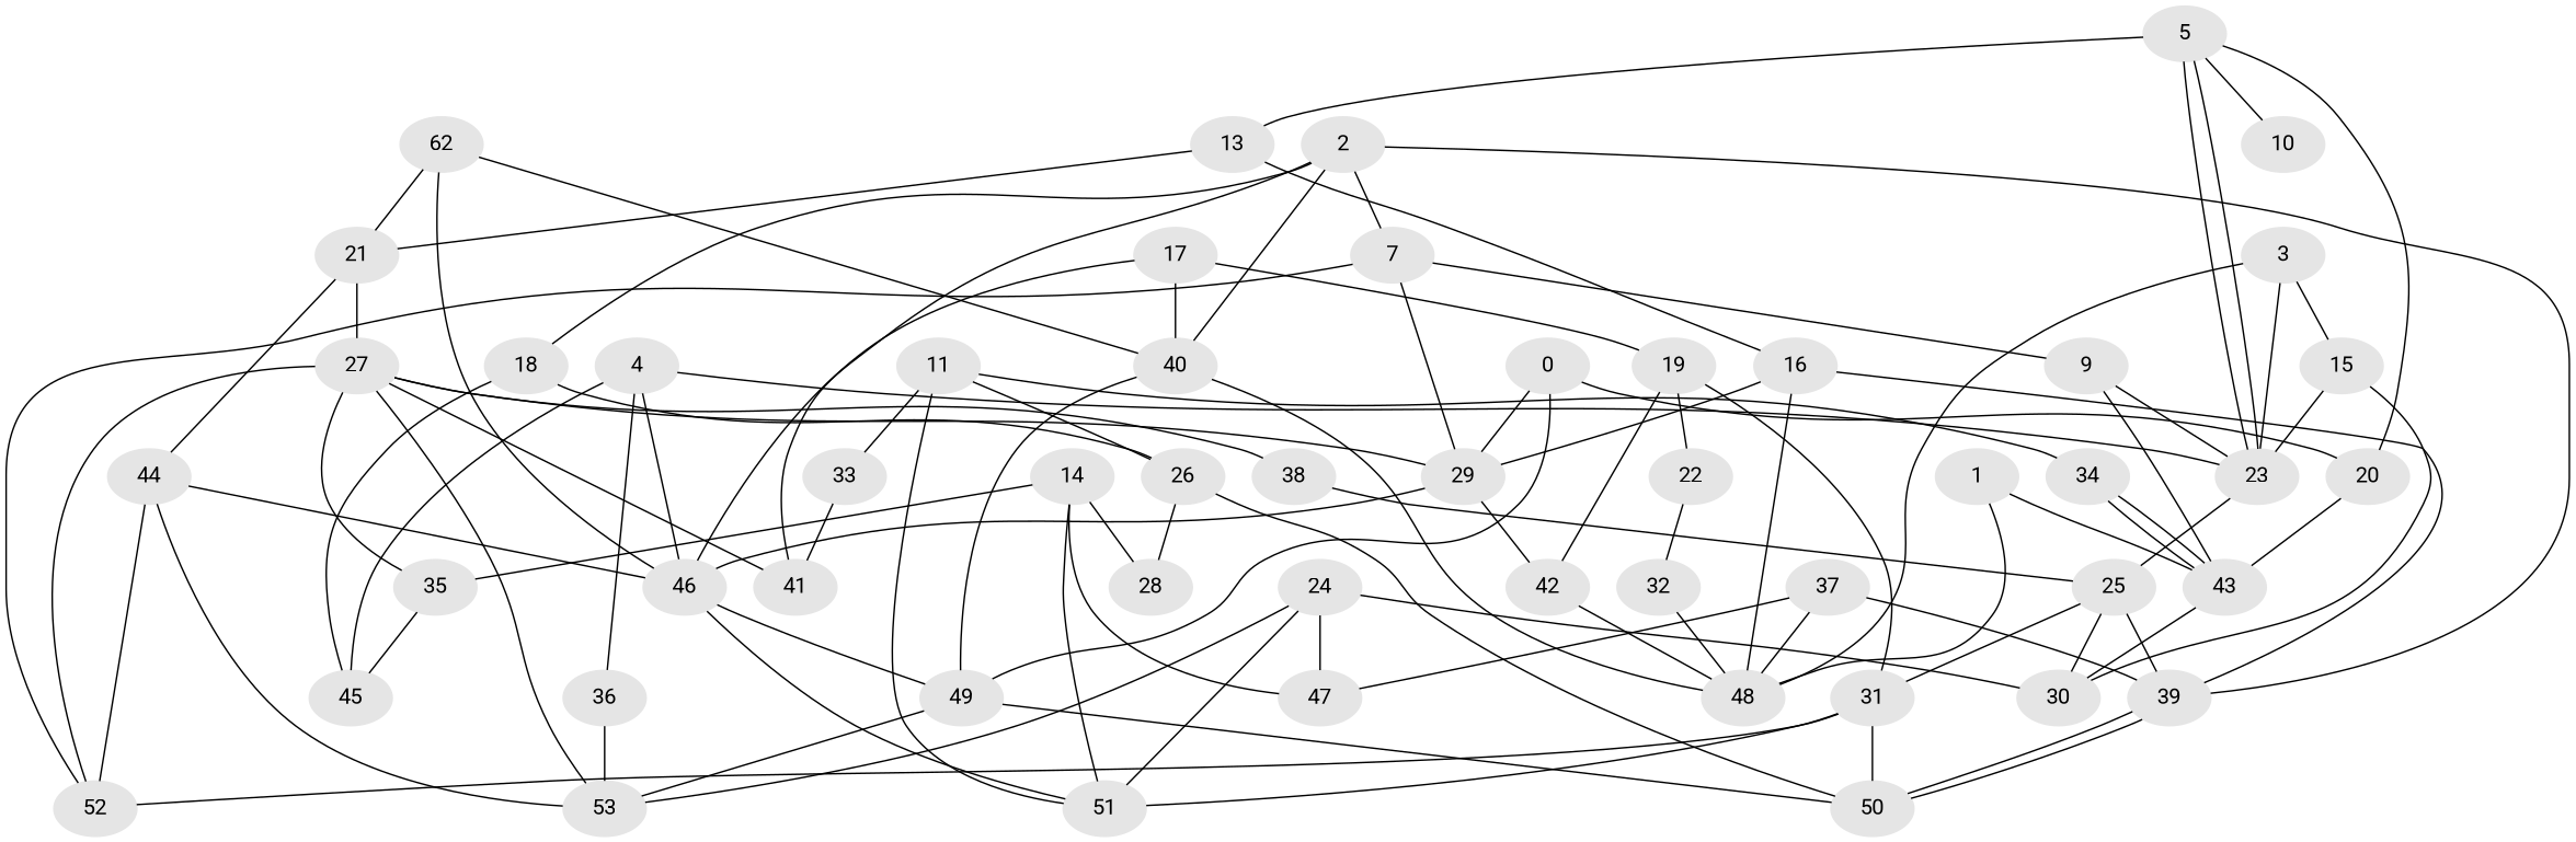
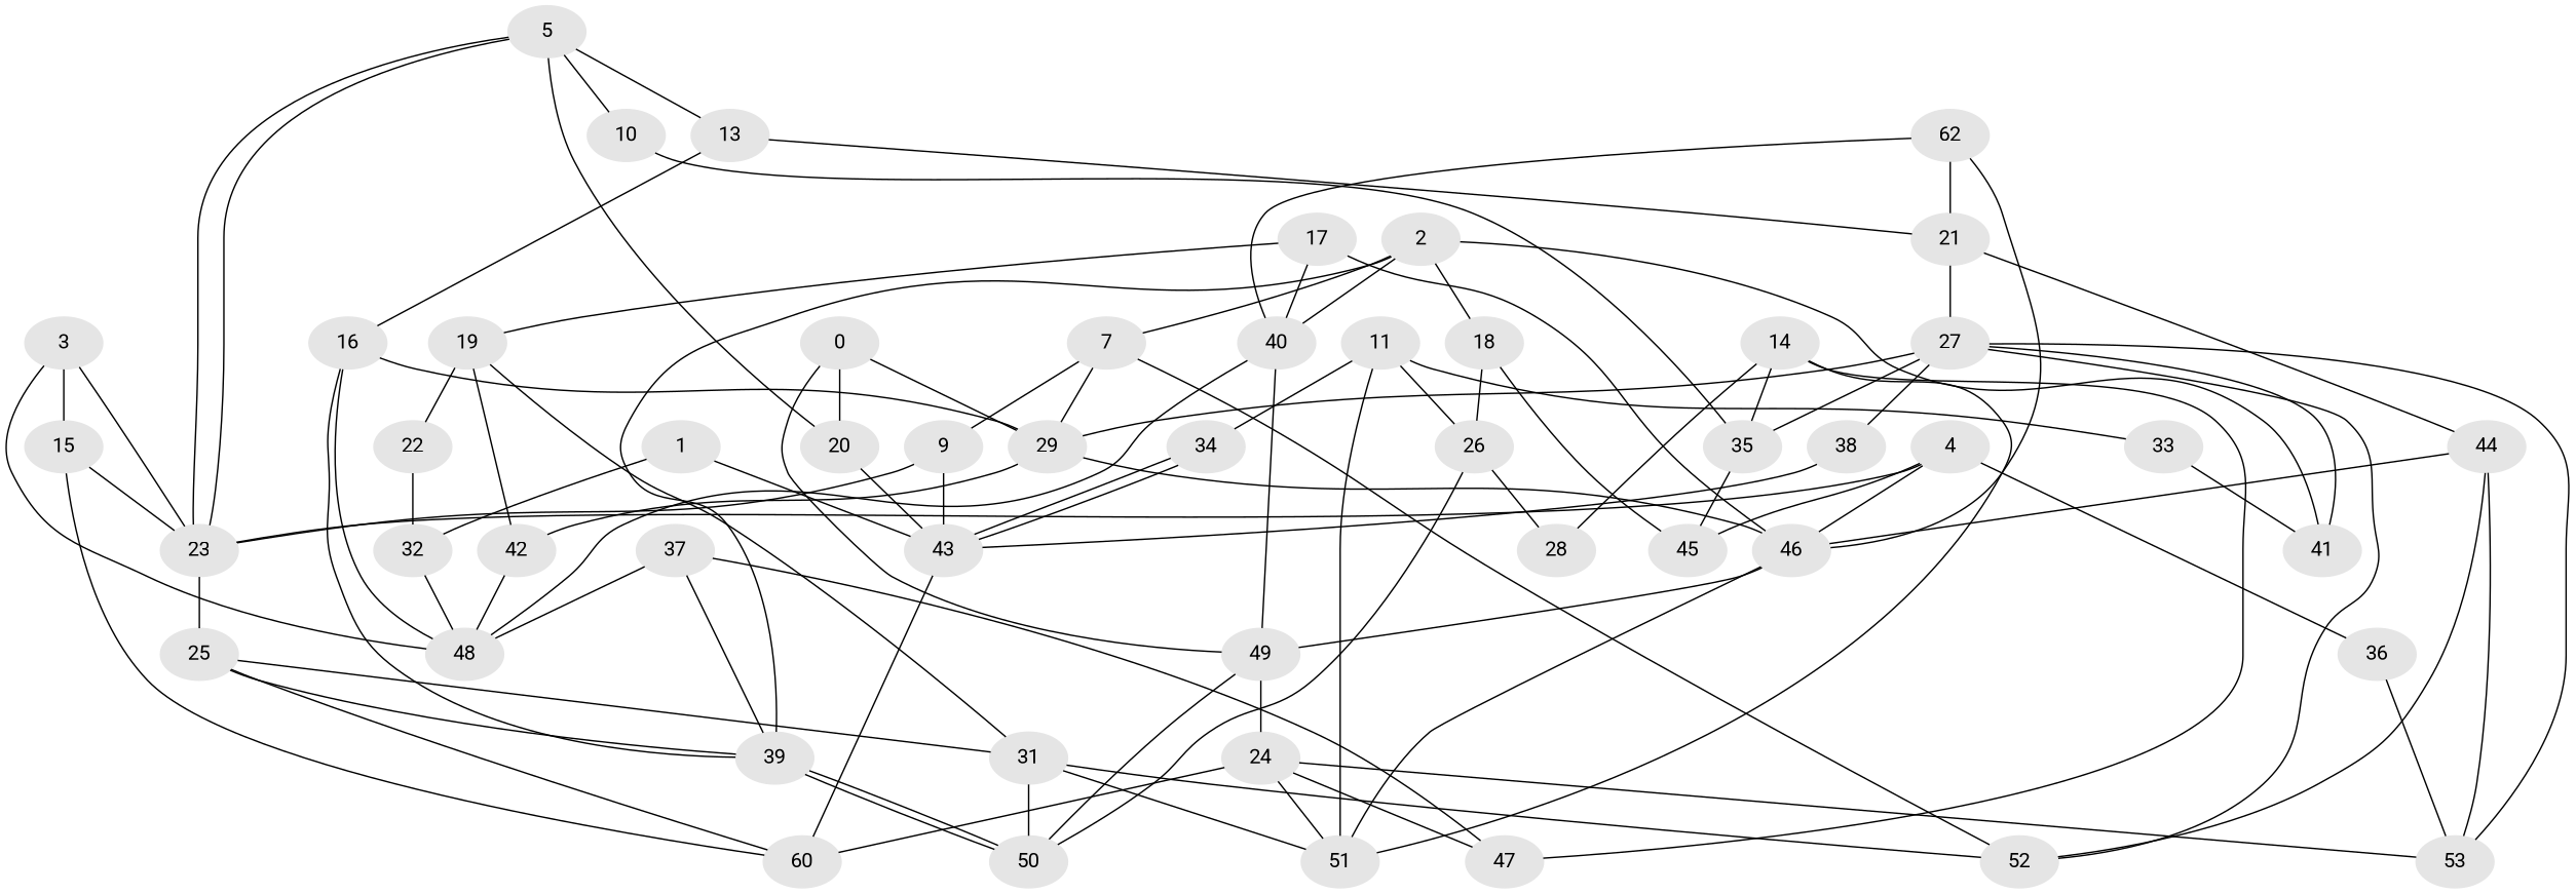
  graph {
    fontname=Roboto
    node [color=gray90 fontname=Roboto style=filled]
    edge [fontname=Roboto]
    1
    32
    43
    48
-   30
+   30 [label=60]
    2
    7
    18
    39
    40
    41
    9
    29
    52
    45
    26
    50
    49
    3
    15
    23
    25
    4
    36
    46
    53
    51
    5
    10
    13
    20
    35
    21
    16
    34
    42
    n37 [label=0]
    11
    33
    28
    n41 [label=62]
    27
    44
    14
    47
    17
    19
    22
    31
    38
    24
    37
-   1 -- 48
+   1 -- 32
    1 -- 43
    32 -- 48
    43 -- 30
    2 -- 7
    2 -- 18
    2 -- 39
    2 -- 40
    2 -- 41
    7 -- 9
    7 -- 29
    7 -- 52
    18 -- 45
    18 -- 26
    39 -- 50
    39 -- 50
    40 -- 48
    40 -- 49
    9 -- 43
    9 -- 23
    29 -- 46
    29 -- 42
    26 -- 50
    26 -- 28
    49 -- 50
-   49 -- 53
+   49 -- 24
    3 -- 48
    3 -- 15
    3 -- 23
    15 -- 30
    15 -- 23
    23 -- 25
    25 -- 30
    25 -- 39
    25 -- 31
    4 -- 45
    4 -- 23
    4 -- 36
    4 -- 46
    36 -- 53
    46 -- 49
    46 -- 51
    5 -- 23
    5 -- 23
    5 -- 10
    5 -- 13
    5 -- 20
+   10 -- 35
    13 -- 21
    13 -- 16
    20 -- 43
    35 -- 45
    21 -- 27
    21 -- 44
    16 -- 48
    16 -- 39
    16 -- 29
    34 -- 43
    34 -- 43
    42 -- 48
    n37 -- 29
    n37 -- 49
    n37 -- 20
    11 -- 26
    11 -- 51
    11 -- 34
    11 -- 33
    33 -- 41
    n41 -- 40
    n41 -- 46
    n41 -- 21
    27 -- 41
    27 -- 29
    27 -- 52
    27 -- 53
    27 -- 35
    27 -- 38
    44 -- 52
    44 -- 46
    44 -- 53
    14 -- 51
    14 -- 35
    14 -- 28
    14 -- 47
    17 -- 40
    17 -- 46
    17 -- 19
    19 -- 42
    19 -- 22
    19 -- 31
    22 -- 32
    31 -- 52
    31 -- 50
    31 -- 51
-   38 -- 25
+   38 -- 43
    24 -- 30
    24 -- 53
    24 -- 51
    24 -- 47
    37 -- 48
    37 -- 39
    37 -- 47
  }
